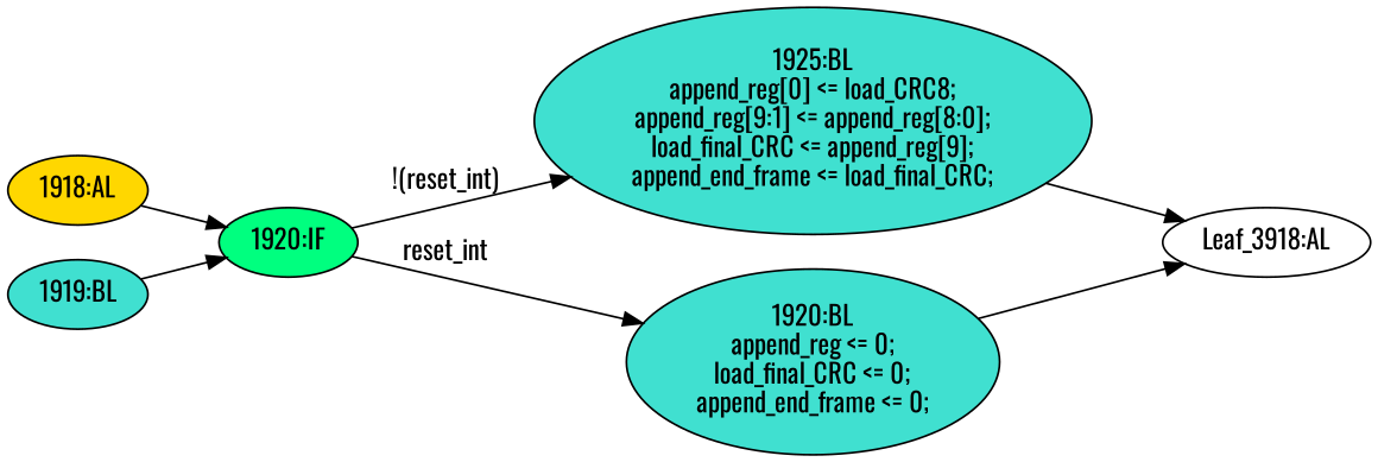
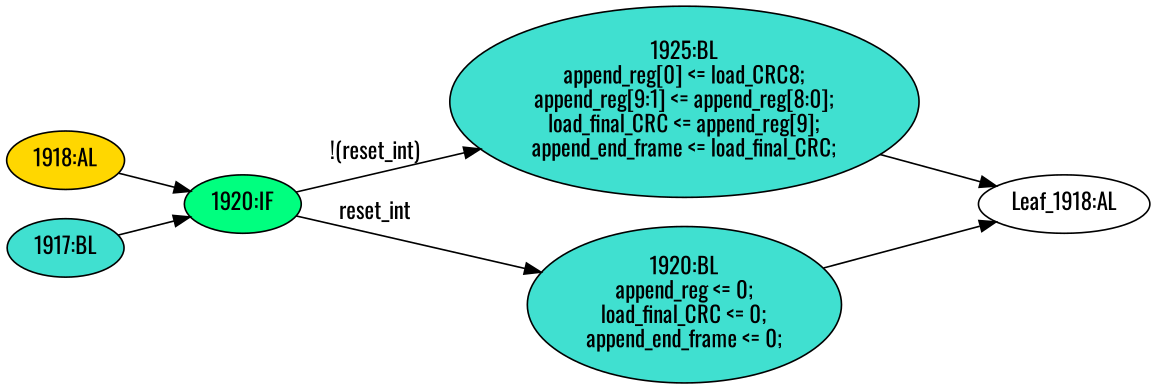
  strict digraph {
    fontname=Oswald
    rankdir=LR
    node [fillcolor=turquoise fontname=Oswald statements="[]" style=filled typ=Block]
    edge [cond="[]" fontname=Oswald lineno=None]
    n1 [ast="<pyverilog.vparser.ast.Block object at 0x7f2e12ff5750>" label="1925:BL\nappend_reg[0] <= load_CRC8;\nappend_reg[9:1] <= append_reg[8:0];\nload_final_CRC <= append_reg[9];\nappend_end_frame <= load_final_CRC;" statements="[<pyverilog.vparser.ast.NonblockingSubstitution object at 0x7f2e12ff3ed0>, <pyverilog.vparser.ast.NonblockingSubstitution object at 0x7f2e12ff50d0>, <pyverilog.vparser.ast.NonblockingSubstitution object at 0x7f2e12ff5390>, <pyverilog.vparser.ast.NonblockingSubstitution object at 0x7f2e12ff5590>]"]
-   n2 [def_var="['load_final_CRC', 'append_end_frame', 'append_reg']" label="Leaf_3918:AL" fillcolor="" statements="" style="" typ=""]
+   n2 [def_var="['load_final_CRC', 'append_end_frame', 'append_reg']" label="Leaf_1918:AL" fillcolor="" statements="" style="" typ=""]
    n3 [ast="<pyverilog.vparser.ast.Always object at 0x7f2e12ff5790>" clk_sens=True fillcolor=gold label="1918:AL" sens="['TX_CLK', 'reset_int']" typ=Always use_var="['load_final_CRC', 'reset_int', 'load_CRC8', 'append_reg']"]
    n4 [ast="<pyverilog.vparser.ast.IfStatement object at 0x7f2e12ff5950>" fillcolor=springgreen label="1920:IF" typ=IfStatement]
-   n5 [ast="<pyverilog.vparser.ast.Block object at 0x7f2e12ff5910>" label="1919:BL"]
+   n5 [ast="<pyverilog.vparser.ast.Block object at 0x7f2e12ff5910>" label="1917:BL"]
    n6 [ast="<pyverilog.vparser.ast.Block object at 0x7f2e12ff5990>" label="1920:BL\nappend_reg <= 0;\nload_final_CRC <= 0;\nappend_end_frame <= 0;" statements="[<pyverilog.vparser.ast.NonblockingSubstitution object at 0x7f2e12ff59d0>, <pyverilog.vparser.ast.NonblockingSubstitution object at 0x7f2e12ff5b10>, <pyverilog.vparser.ast.NonblockingSubstitution object at 0x7f2e12ff5c90>]"]
    n1 -> n2
    n3 -> n4
    n4 -> n1 [cond="['reset_int']" label="!(reset_int)" lineno=1920]
    n4 -> n6 [cond="['reset_int']" label=reset_int lineno=1920]
    n5 -> n4
    n6 -> n2
  }
